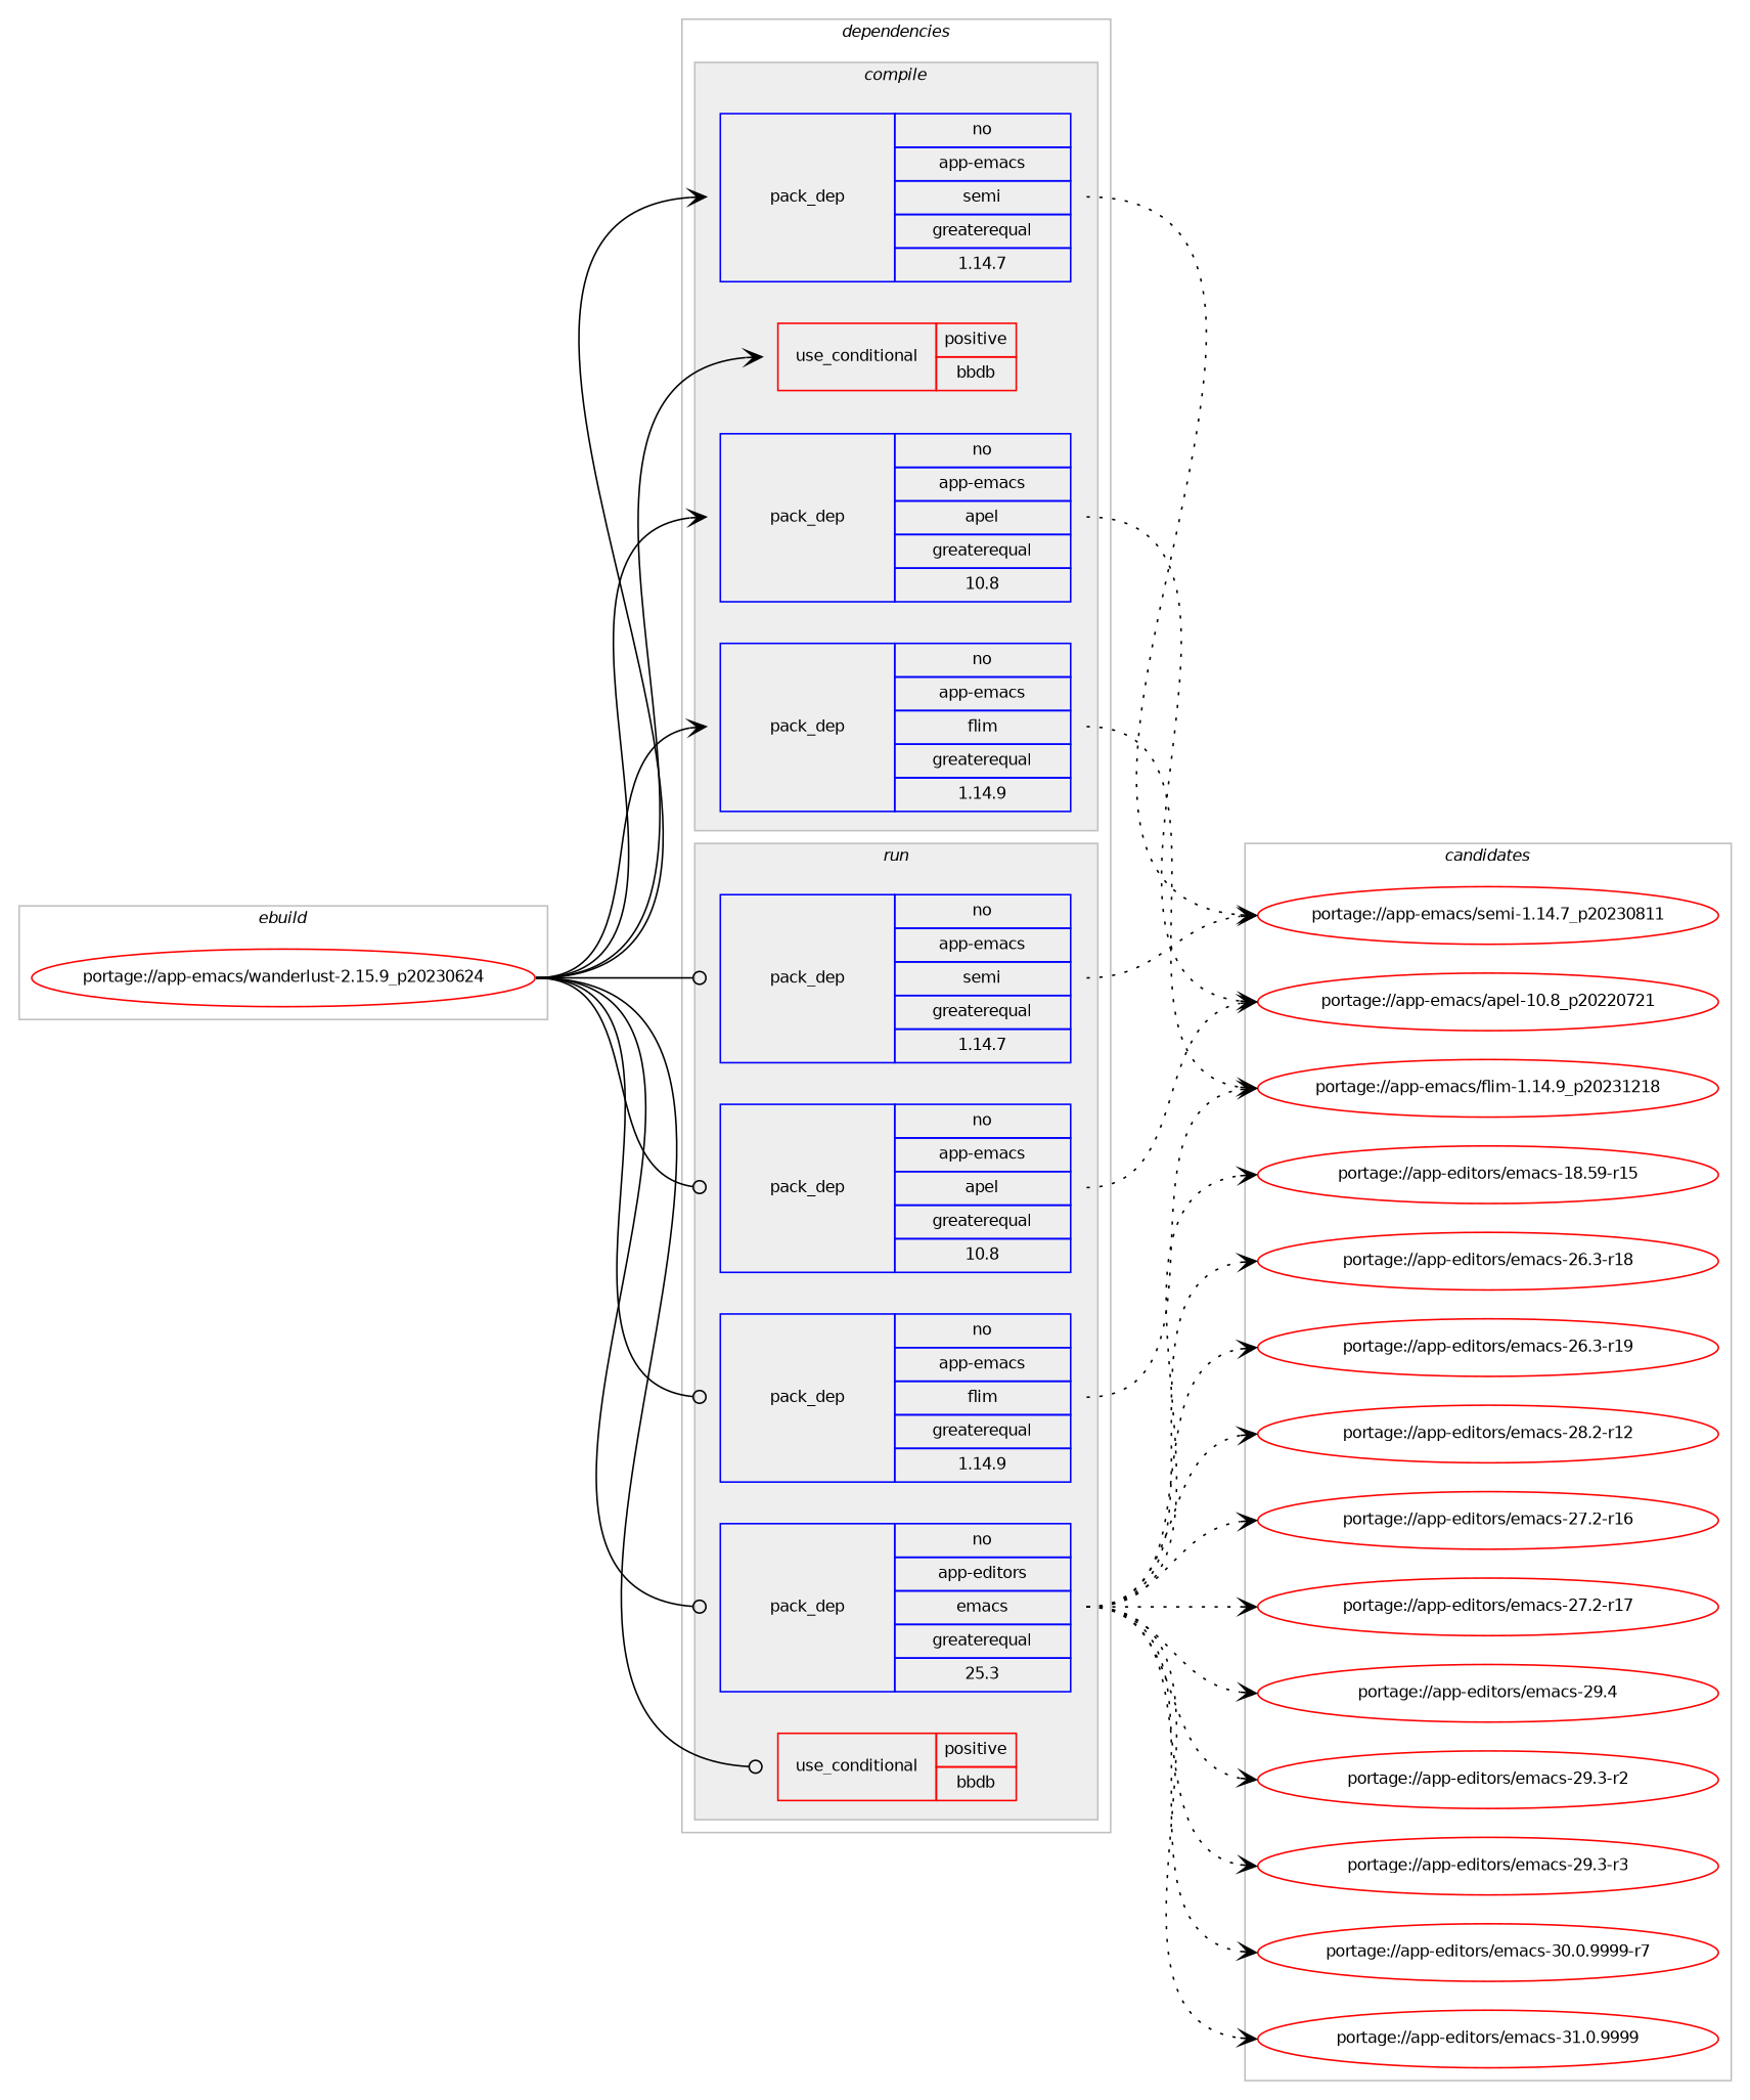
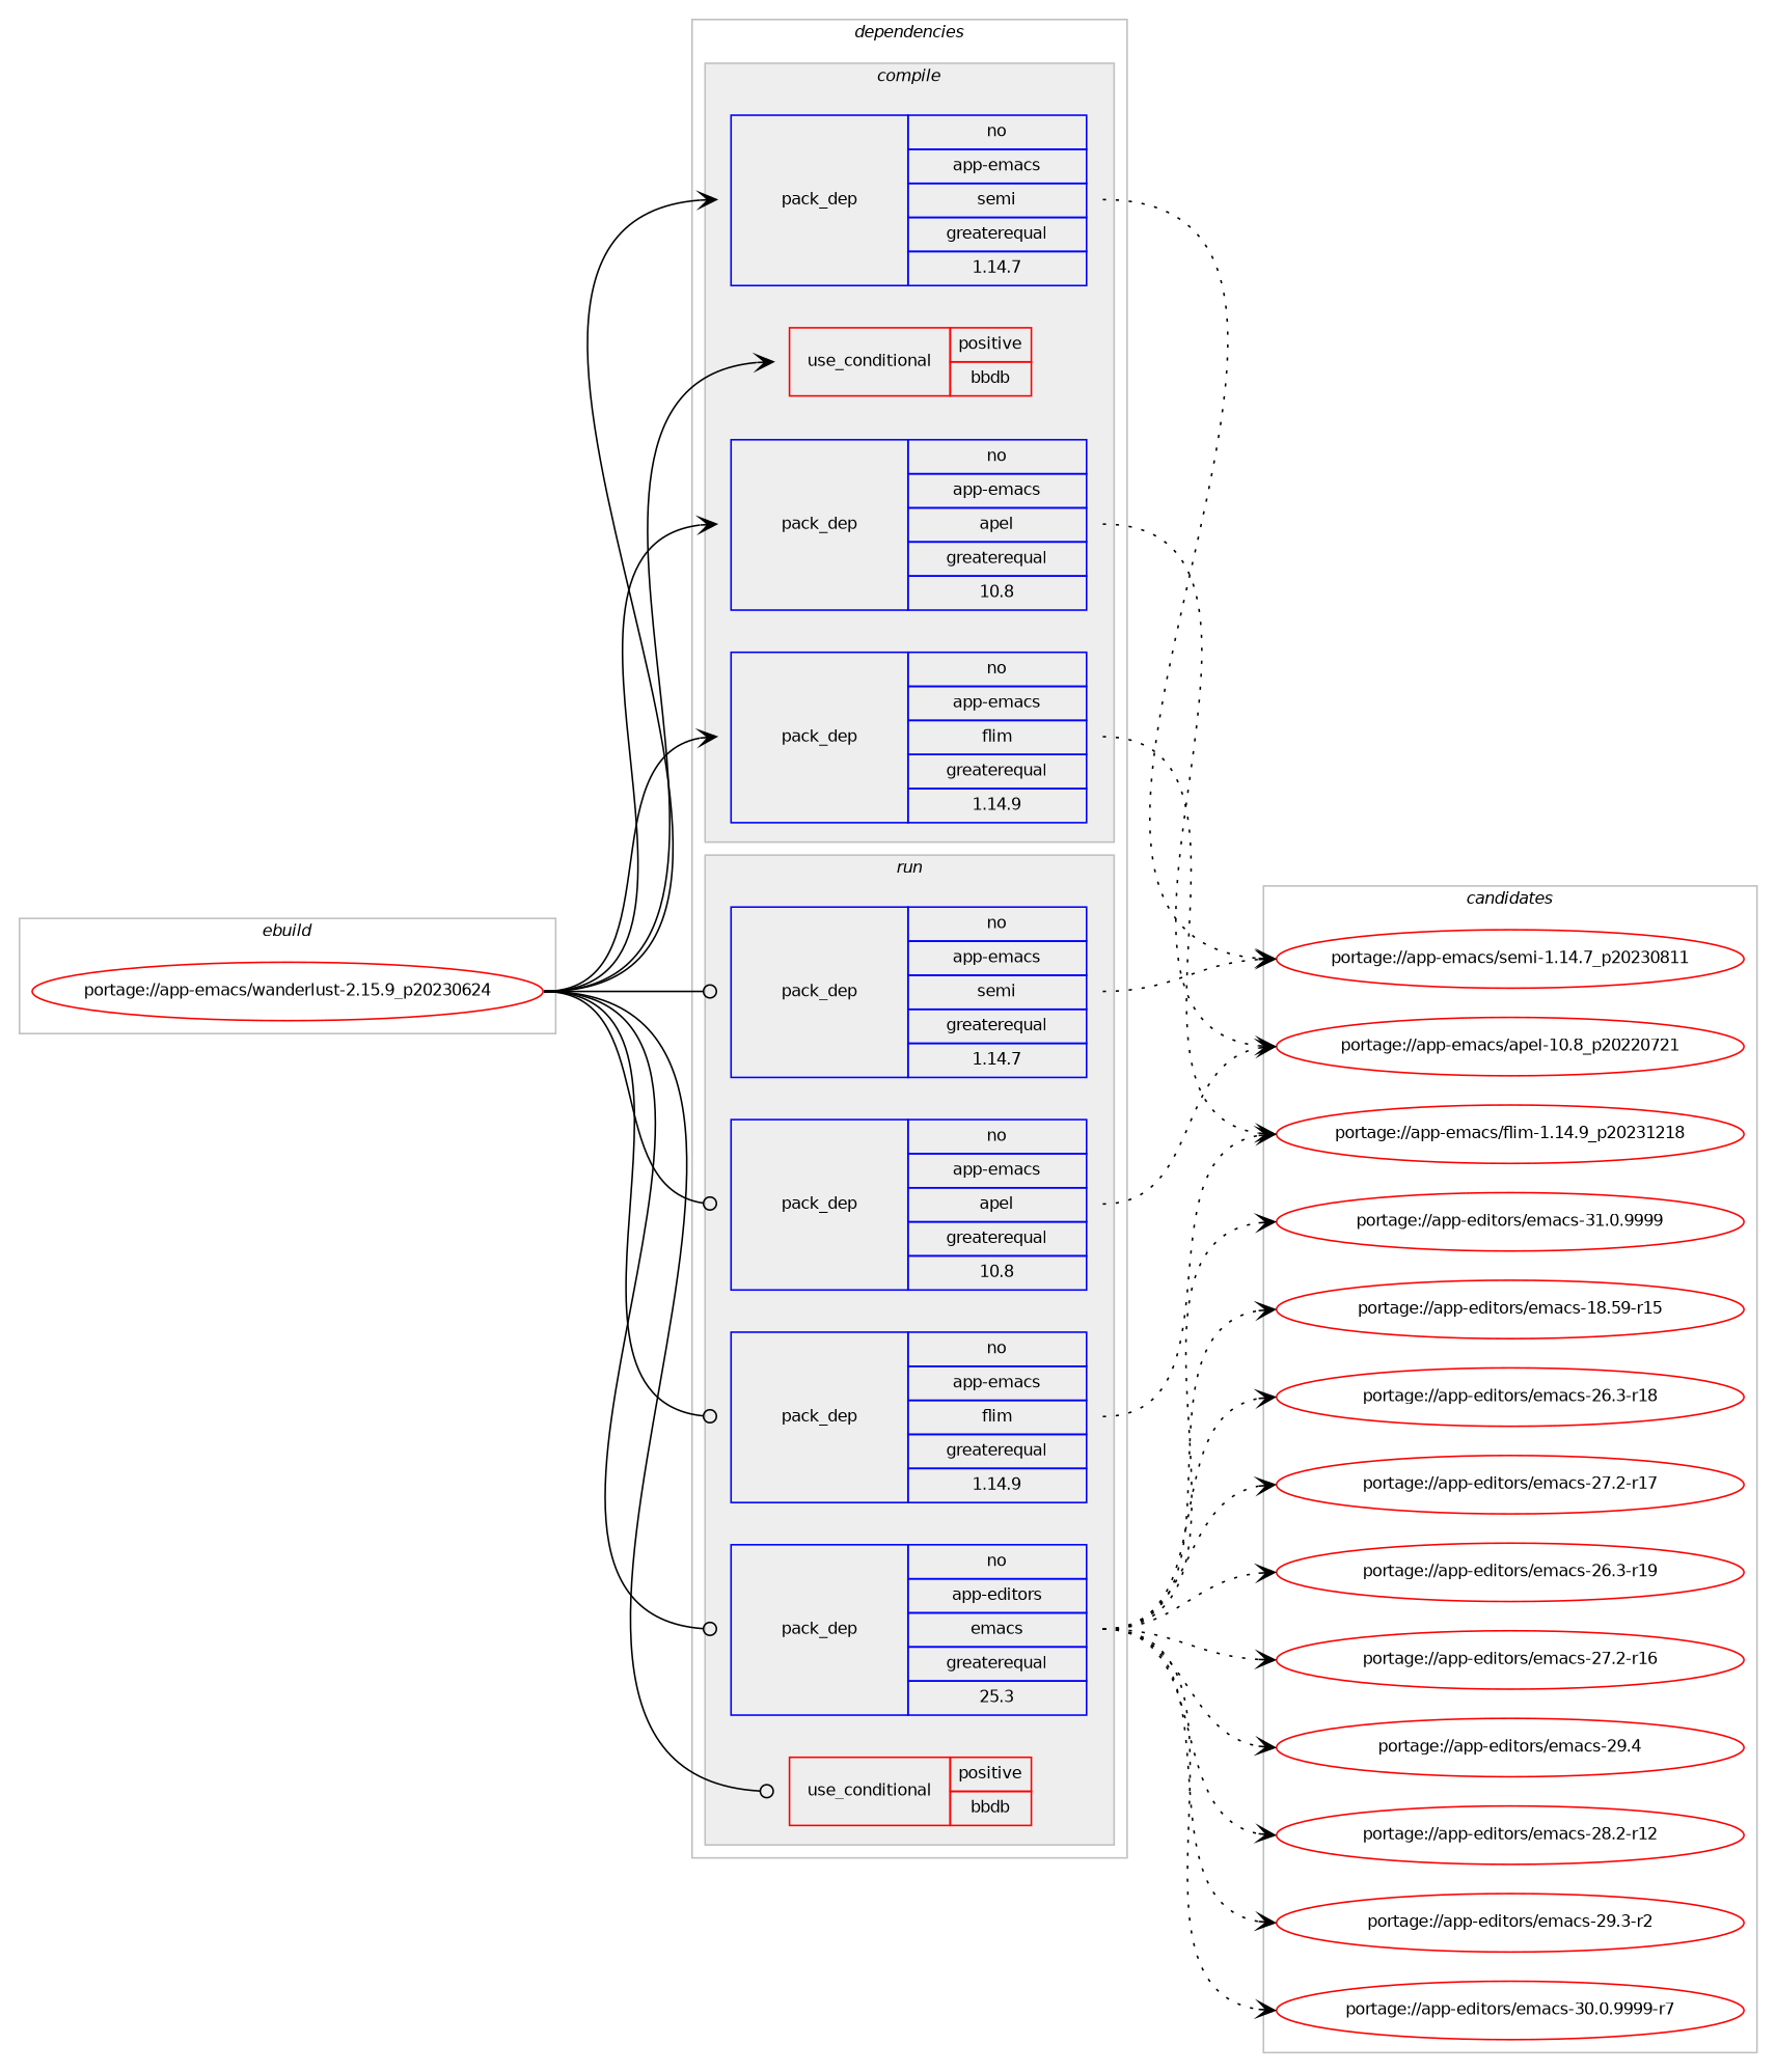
  digraph {
    compound=true
    concentrate=true
    fontname=Helvetica
    fontsize=10
    newrank=true
    rankdir=LR
    ranksep=1.5
    node [color=red fontname=Helvetica fontsize=10]
    edge [arrowhead=vee headport=w style=dotted tailport=e weight=100]
    n1 [label="portage://app-emacs/wanderlust-2.15.9_p20230624" width=4]
    n2 [label=<<TABLE BORDER="0" CELLBORDER="1" CELLSPACING="0" CELLPADDING="4"><TR><TD ROWSPAN="3" CELLPADDING="10">use_conditional</TD></TR><TR><TD>positive</TD></TR><TR><TD>bbdb</TD></TR></TABLE>> shape=none]
    n3 [color=blue label=<<TABLE BORDER="0" CELLBORDER="1" CELLSPACING="0" CELLPADDING="4" WIDTH="220"><TR><TD ROWSPAN="6" CELLPADDING="30">pack_dep</TD></TR><TR><TD WIDTH="110">no</TD></TR><TR><TD>app-emacs</TD></TR><TR><TD>apel</TD></TR><TR><TD>greaterequal</TD></TR><TR><TD>10.8</TD></TR></TABLE>> shape=none]
    n4 [color=blue label=<<TABLE BORDER="0" CELLBORDER="1" CELLSPACING="0" CELLPADDING="4" WIDTH="220"><TR><TD ROWSPAN="6" CELLPADDING="30">pack_dep</TD></TR><TR><TD WIDTH="110">no</TD></TR><TR><TD>app-emacs</TD></TR><TR><TD>flim</TD></TR><TR><TD>greaterequal</TD></TR><TR><TD>1.14.9</TD></TR></TABLE>> shape=none]
    n5 [color=blue label=<<TABLE BORDER="0" CELLBORDER="1" CELLSPACING="0" CELLPADDING="4" WIDTH="220"><TR><TD ROWSPAN="6" CELLPADDING="30">pack_dep</TD></TR><TR><TD WIDTH="110">no</TD></TR><TR><TD>app-emacs</TD></TR><TR><TD>semi</TD></TR><TR><TD>greaterequal</TD></TR><TR><TD>1.14.7</TD></TR></TABLE>> shape=none]
    n6 [label=<<TABLE BORDER="0" CELLBORDER="1" CELLSPACING="0" CELLPADDING="4"><TR><TD ROWSPAN="3" CELLPADDING="10">use_conditional</TD></TR><TR><TD>positive</TD></TR><TR><TD>bbdb</TD></TR></TABLE>> shape=none]
    n7 [color=blue label=<<TABLE BORDER="0" CELLBORDER="1" CELLSPACING="0" CELLPADDING="4" WIDTH="220"><TR><TD ROWSPAN="6" CELLPADDING="30">pack_dep</TD></TR><TR><TD WIDTH="110">no</TD></TR><TR><TD>app-editors</TD></TR><TR><TD>emacs</TD></TR><TR><TD>greaterequal</TD></TR><TR><TD>25.3</TD></TR></TABLE>> shape=none]
    n8 [color=blue label=<<TABLE BORDER="0" CELLBORDER="1" CELLSPACING="0" CELLPADDING="4" WIDTH="220"><TR><TD ROWSPAN="6" CELLPADDING="30">pack_dep</TD></TR><TR><TD WIDTH="110">no</TD></TR><TR><TD>app-emacs</TD></TR><TR><TD>apel</TD></TR><TR><TD>greaterequal</TD></TR><TR><TD>10.8</TD></TR></TABLE>> shape=none]
    n9 [color=blue label=<<TABLE BORDER="0" CELLBORDER="1" CELLSPACING="0" CELLPADDING="4" WIDTH="220"><TR><TD ROWSPAN="6" CELLPADDING="30">pack_dep</TD></TR><TR><TD WIDTH="110">no</TD></TR><TR><TD>app-emacs</TD></TR><TR><TD>flim</TD></TR><TR><TD>greaterequal</TD></TR><TR><TD>1.14.9</TD></TR></TABLE>> shape=none]
    n10 [color=blue label=<<TABLE BORDER="0" CELLBORDER="1" CELLSPACING="0" CELLPADDING="4" WIDTH="220"><TR><TD ROWSPAN="6" CELLPADDING="30">pack_dep</TD></TR><TR><TD WIDTH="110">no</TD></TR><TR><TD>app-emacs</TD></TR><TR><TD>semi</TD></TR><TR><TD>greaterequal</TD></TR><TR><TD>1.14.7</TD></TR></TABLE>> shape=none]
    n11 [label="portage://app-emacs/flim-1.14.9_p20231218" width=4]
    n12 [label="portage://app-emacs/apel-10.8_p20220721" width=4]
    n13 [label="portage://app-emacs/semi-1.14.7_p20230811" width=4]
    n14 [label="portage://app-editors/emacs-18.59-r15" width=4]
    n15 [label="portage://app-editors/emacs-26.3-r18" width=4]
    n16 [label="portage://app-editors/emacs-26.3-r19" width=4]
    n17 [label="portage://app-editors/emacs-27.2-r16" width=4]
    n18 [label="portage://app-editors/emacs-27.2-r17" width=4]
    n19 [label="portage://app-editors/emacs-28.2-r12" width=4]
    n20 [label="portage://app-editors/emacs-29.3-r2" width=4]
-   n21 [label="portage://app-editors/emacs-29.3-r3" width=4]
    n22 [label="portage://app-editors/emacs-29.4" width=4]
    n23 [label="portage://app-editors/emacs-30.0.9999-r7" width=4]
    n24 [label="portage://app-editors/emacs-31.0.9999" width=4]
    subgraph cluster_1 {
      color=gray
      label=<<i>ebuild</i>>
      rank=same
      n1
    }
    subgraph cluster_2 {
      color=gray
      label=<<i>dependencies</i>>
      subgraph cluster_3 {
        color=gray
        fillcolor="#eeeeee"
        label=<<i>compile</i>>
        style=filled
        subgraph sub_4 {
          color=gray
          fillcolor="#eeeeee"
          label=<<i>compile</i>>
          style=filled
          n2
        }
        subgraph sub_5 {
          color=gray
          fillcolor="#eeeeee"
          label=<<i>compile</i>>
          style=filled
          n3
        }
        subgraph sub_6 {
          color=gray
          fillcolor="#eeeeee"
          label=<<i>compile</i>>
          style=filled
          n4
        }
        subgraph sub_7 {
          color=gray
          fillcolor="#eeeeee"
          label=<<i>compile</i>>
          style=filled
          n5
        }
      }
      subgraph cluster_8 {
        color=gray
        fillcolor="#eeeeee"
        label=<<i>compile and run</i>>
        style=filled
      }
      subgraph cluster_9 {
        color=gray
        fillcolor="#eeeeee"
        label=<<i>run</i>>
        style=filled
        subgraph sub_10 {
          color=gray
          fillcolor="#eeeeee"
          label=<<i>run</i>>
          style=filled
          n6
        }
        subgraph sub_11 {
          color=gray
          fillcolor="#eeeeee"
          label=<<i>run</i>>
          style=filled
          n7
        }
        subgraph sub_12 {
          color=gray
          fillcolor="#eeeeee"
          label=<<i>run</i>>
          style=filled
          n8
        }
        subgraph sub_13 {
          color=gray
          fillcolor="#eeeeee"
          label=<<i>run</i>>
          style=filled
          n9
        }
        subgraph sub_14 {
          color=gray
          fillcolor="#eeeeee"
          label=<<i>run</i>>
          style=filled
          n10
        }
      }
    }
    subgraph cluster_15 {
      color=gray
      label=<<i>candidates</i>>
      rank=same
      subgraph sub_16 {
        color=black
        label=<<i>candidates</i>>
        nodesep=1
        rank=same
        n11
      }
      subgraph sub_17 {
        color=black
        label=<<i>candidates</i>>
        nodesep=1
        rank=same
        n12
      }
      subgraph sub_18 {
        color=black
        label=<<i>candidates</i>>
        nodesep=1
        rank=same
        n13
      }
      subgraph sub_19 {
        color=black
        label=<<i>candidates</i>>
        nodesep=1
        rank=same
        n14
        n15
        n16
        n17
        n18
        n19
        n20
-       n21
        n22
        n23
        n24
      }
      subgraph sub_20 {
        color=black
        label=<<i>candidates</i>>
        nodesep=1
        rank=same
        n12
      }
      subgraph sub_21 {
        color=black
        label=<<i>candidates</i>>
        nodesep=1
        rank=same
        n11
      }
      subgraph sub_22 {
        color=black
        label=<<i>candidates</i>>
        nodesep=1
        rank=same
        n13
      }
    }
    n1 -> n2 [style=solid weight=20]
    n1 -> n3 [style=solid weight=20]
    n1 -> n4 [style=solid weight=20]
    n1 -> n5 [style=solid weight=20]
    n1 -> n6 [arrowhead=odot style=solid weight=20]
    n1 -> n7 [arrowhead=odot style=solid weight=20]
    n1 -> n8 [arrowhead=odot style=solid weight=20]
    n1 -> n9 [arrowhead=odot style=solid weight=20]
    n1 -> n10 [arrowhead=odot style=solid weight=20]
    n3 -> n12
    n4 -> n11
    n5 -> n13
    n7 -> n14
    n7 -> n15
    n7 -> n16
    n7 -> n17
    n7 -> n18
    n7 -> n19
    n7 -> n20
-   n7 -> n21
    n7 -> n22
    n7 -> n23
    n7 -> n24
    n8 -> n12
    n9 -> n11
    n10 -> n13
  }
